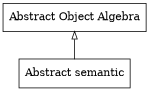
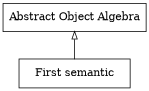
  digraph {
    node [shape=record]
    n1 [label="Abstract Object Algebra"]
-   n2 [label="Abstract semantic"]
+   n2 [label="First semantic"]
    n1 -> n2 [arrowtail=empty dir=back]
  }
